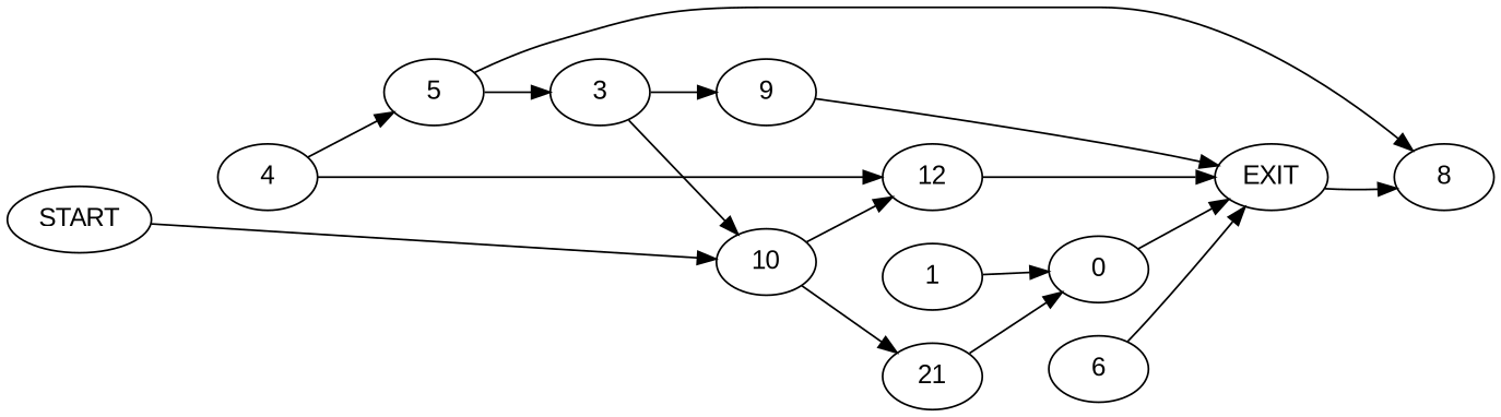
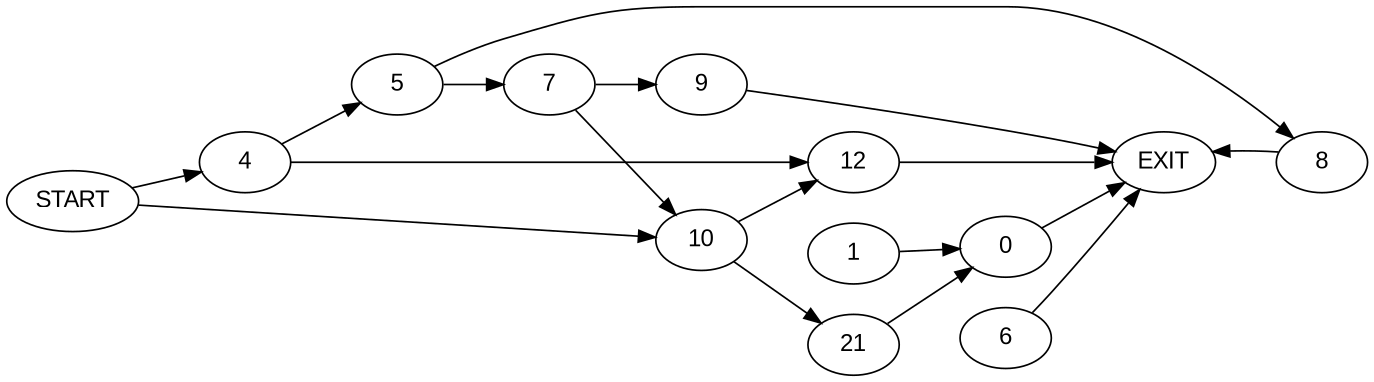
  digraph {
    fontname="Liberation Sans"
    rankdir=LR
    node [fontname="Liberation Sans"]
    edge [fontname="Liberation Sans"]
    n1 [label=START]
    4
    10
    n4 [label=0]
    1
    5
    12
    n8 [label=EXIT]
-   7 [label=3]
+   7
    8
    6
    9
    n13 [label=21]
+   n1 -> 4
    n1 -> 10
    4 -> 5
    4 -> 12
    10 -> 12
    10 -> n13
    n4 -> n8
    1 -> n4
    5 -> 7
    5 -> 8
    12 -> n8
    7 -> 10
    7 -> 9
-   n8 -> 8
+   8 -> n8
    6 -> n8
    9 -> n8
    n13 -> n4
  }
